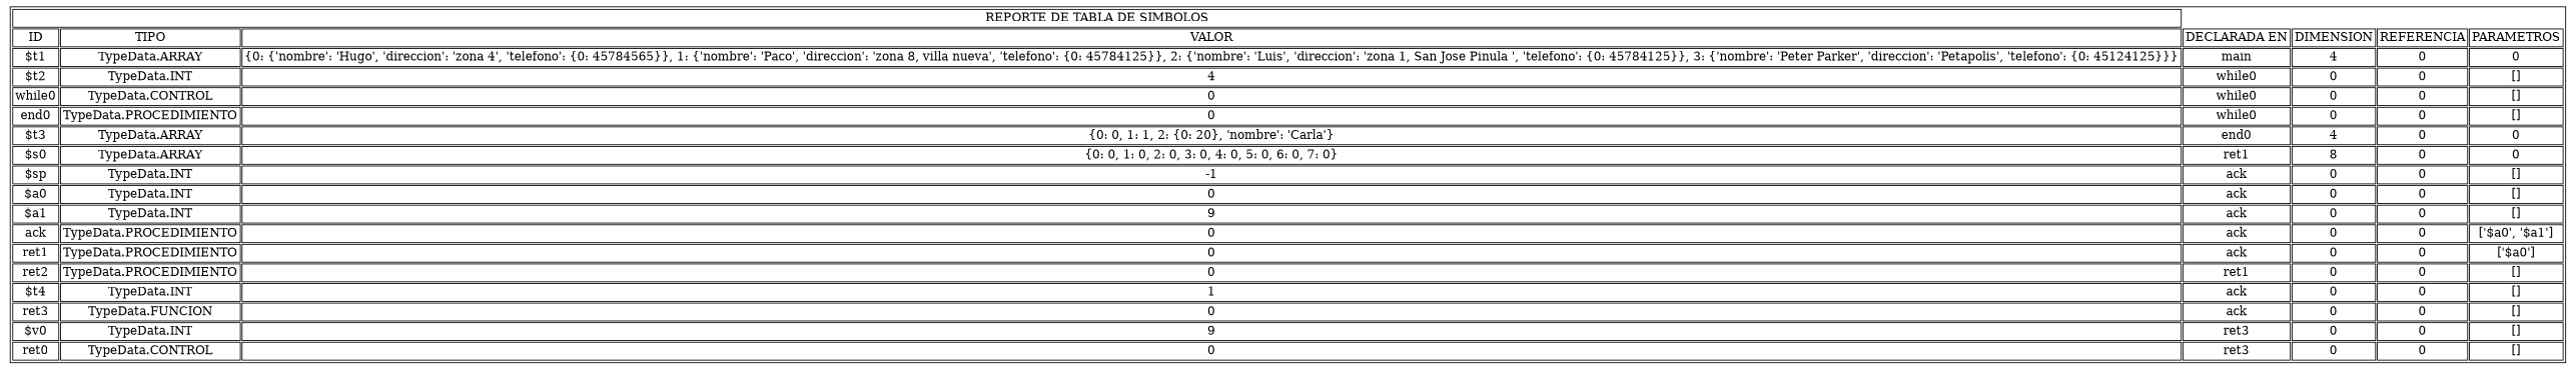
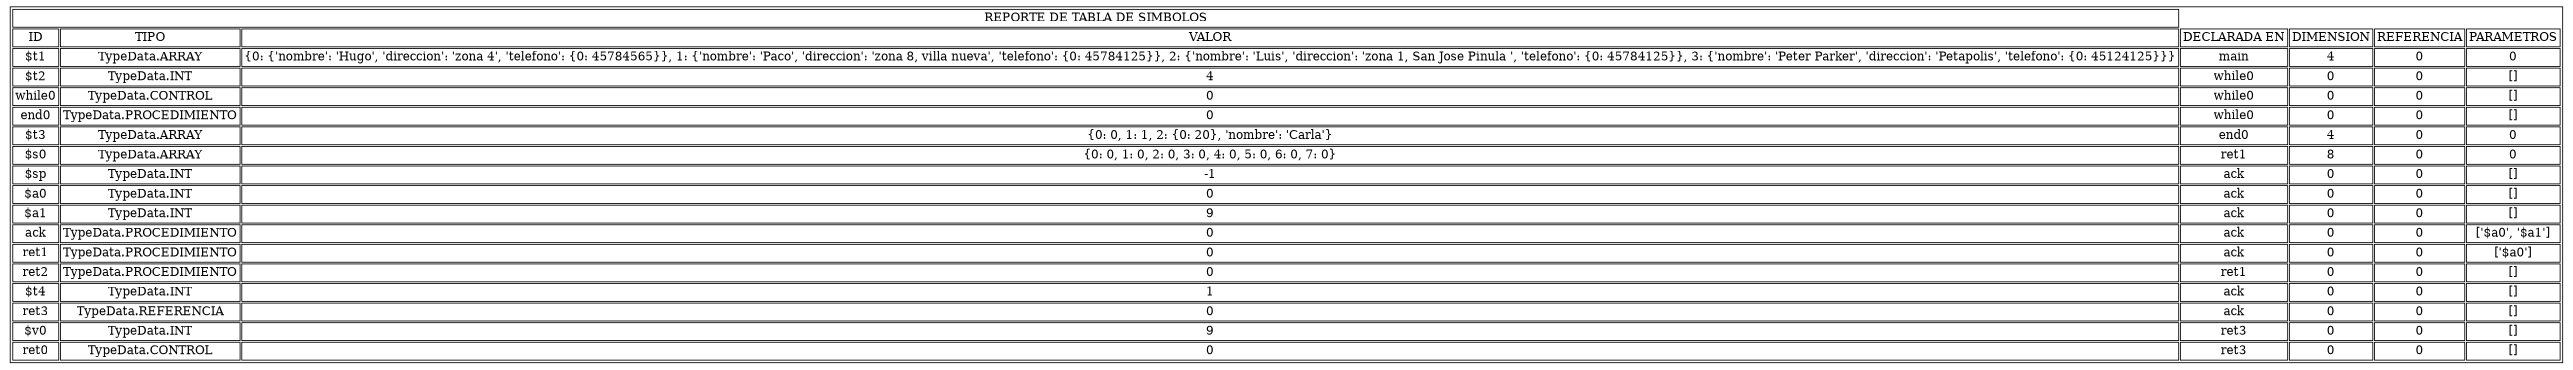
  digraph {
-   n1 [label=< <table border='1' cellborder='1'><tr><td colspan="3">REPORTE DE TABLA DE SIMBOLOS</td></tr><tr><td port='port_one'>ID</td><td port='port_two'>TIPO</td><td port='port_three'>VALOR</td><td port='port_four'>DECLARADA EN</td><td port='port_five'>DIMENSION</td><td port='port_six'>REFERENCIA</td><td port='port_seven'>PARAMETROS</td></tr><tr><td port='port_one'>$t1</td><td port='port_two'>TypeData.ARRAY</td><td port='port_three'>{0: {'nombre': 'Hugo', 'direccion': 'zona 4', 'telefono': {0: 45784565}}, 1: {'nombre': 'Paco', 'direccion': 'zona 8, villa nueva', 'telefono': {0: 45784125}}, 2: {'nombre': 'Luis', 'direccion': 'zona 1, San Jose Pinula ', 'telefono': {0: 45784125}}, 3: {'nombre': 'Peter Parker', 'direccion': 'Petapolis', 'telefono': {0: 45124125}}}</td><td port='port_four'>main</td><td port='port_five'>4</td><td port='port_six'>0</td><td port='port_seven'>0</td></tr><tr><td port='port_one'>$t2</td><td port='port_two'>TypeData.INT</td><td port='port_three'>4</td><td port='port_four'>while0</td><td port='port_five'>0</td><td port='port_six'>0</td><td port='port_seven'>[]</td></tr><tr><td port='port_one'>while0</td><td port='port_two'>TypeData.CONTROL</td><td port='port_three'>0</td><td port='port_four'>while0</td><td port='port_five'>0</td><td port='port_six'>0</td><td port='port_seven'>[]</td></tr><tr><td port='port_one'>end0</td><td port='port_two'>TypeData.PROCEDIMIENTO</td><td port='port_three'>0</td><td port='port_four'>while0</td><td port='port_five'>0</td><td port='port_six'>0</td><td port='port_seven'>[]</td></tr><tr><td port='port_one'>$t3</td><td port='port_two'>TypeData.ARRAY</td><td port='port_three'>{0: 0, 1: 1, 2: {0: 20}, 'nombre': 'Carla'}</td><td port='port_four'>end0</td><td port='port_five'>4</td><td port='port_six'>0</td><td port='port_seven'>0</td></tr><tr><td port='port_one'>$s0</td><td port='port_two'>TypeData.ARRAY</td><td port='port_three'>{0: 0, 1: 0, 2: 0, 3: 0, 4: 0, 5: 0, 6: 0, 7: 0}</td><td port='port_four'>ret1</td><td port='port_five'>8</td><td port='port_six'>0</td><td port='port_seven'>0</td></tr><tr><td port='port_one'>$sp</td><td port='port_two'>TypeData.INT</td><td port='port_three'>-1</td><td port='port_four'>ack</td><td port='port_five'>0</td><td port='port_six'>0</td><td port='port_seven'>[]</td></tr><tr><td port='port_one'>$a0</td><td port='port_two'>TypeData.INT</td><td port='port_three'>0</td><td port='port_four'>ack</td><td port='port_five'>0</td><td port='port_six'>0</td><td port='port_seven'>[]</td></tr><tr><td port='port_one'>$a1</td><td port='port_two'>TypeData.INT</td><td port='port_three'>9</td><td port='port_four'>ack</td><td port='port_five'>0</td><td port='port_six'>0</td><td port='port_seven'>[]</td></tr><tr><td port='port_one'>ack</td><td port='port_two'>TypeData.PROCEDIMIENTO</td><td port='port_three'>0</td><td port='port_four'>ack</td><td port='port_five'>0</td><td port='port_six'>0</td><td port='port_seven'>['$a0', '$a1']</td></tr><tr><td port='port_one'>ret1</td><td port='port_two'>TypeData.PROCEDIMIENTO</td><td port='port_three'>0</td><td port='port_four'>ack</td><td port='port_five'>0</td><td port='port_six'>0</td><td port='port_seven'>['$a0']</td></tr><tr><td port='port_one'>ret2</td><td port='port_two'>TypeData.PROCEDIMIENTO</td><td port='port_three'>0</td><td port='port_four'>ret1</td><td port='port_five'>0</td><td port='port_six'>0</td><td port='port_seven'>[]</td></tr><tr><td port='port_one'>$t4</td><td port='port_two'>TypeData.INT</td><td port='port_three'>1</td><td port='port_four'>ack</td><td port='port_five'>0</td><td port='port_six'>0</td><td port='port_seven'>[]</td></tr><tr><td port='port_one'>ret3</td><td port='port_two'>TypeData.FUNCION</td><td port='port_three'>0</td><td port='port_four'>ack</td><td port='port_five'>0</td><td port='port_six'>0</td><td port='port_seven'>[]</td></tr><tr><td port='port_one'>$v0</td><td port='port_two'>TypeData.INT</td><td port='port_three'>9</td><td port='port_four'>ret3</td><td port='port_five'>0</td><td port='port_six'>0</td><td port='port_seven'>[]</td></tr><tr><td port='port_one'>ret0</td><td port='port_two'>TypeData.CONTROL</td><td port='port_three'>0</td><td port='port_four'>ret3</td><td port='port_five'>0</td><td port='port_six'>0</td><td port='port_seven'>[]</td></tr></table> > shape=plaintext]
+   n1 [label=< <table border='1' cellborder='1'><tr><td colspan="3">REPORTE DE TABLA DE SIMBOLOS</td></tr><tr><td port='port_one'>ID</td><td port='port_two'>TIPO</td><td port='port_three'>VALOR</td><td port='port_four'>DECLARADA EN</td><td port='port_five'>DIMENSION</td><td port='port_six'>REFERENCIA</td><td port='port_seven'>PARAMETROS</td></tr><tr><td port='port_one'>$t1</td><td port='port_two'>TypeData.ARRAY</td><td port='port_three'>{0: {'nombre': 'Hugo', 'direccion': 'zona 4', 'telefono': {0: 45784565}}, 1: {'nombre': 'Paco', 'direccion': 'zona 8, villa nueva', 'telefono': {0: 45784125}}, 2: {'nombre': 'Luis', 'direccion': 'zona 1, San Jose Pinula ', 'telefono': {0: 45784125}}, 3: {'nombre': 'Peter Parker', 'direccion': 'Petapolis', 'telefono': {0: 45124125}}}</td><td port='port_four'>main</td><td port='port_five'>4</td><td port='port_six'>0</td><td port='port_seven'>0</td></tr><tr><td port='port_one'>$t2</td><td port='port_two'>TypeData.INT</td><td port='port_three'>4</td><td port='port_four'>while0</td><td port='port_five'>0</td><td port='port_six'>0</td><td port='port_seven'>[]</td></tr><tr><td port='port_one'>while0</td><td port='port_two'>TypeData.CONTROL</td><td port='port_three'>0</td><td port='port_four'>while0</td><td port='port_five'>0</td><td port='port_six'>0</td><td port='port_seven'>[]</td></tr><tr><td port='port_one'>end0</td><td port='port_two'>TypeData.PROCEDIMIENTO</td><td port='port_three'>0</td><td port='port_four'>while0</td><td port='port_five'>0</td><td port='port_six'>0</td><td port='port_seven'>[]</td></tr><tr><td port='port_one'>$t3</td><td port='port_two'>TypeData.ARRAY</td><td port='port_three'>{0: 0, 1: 1, 2: {0: 20}, 'nombre': 'Carla'}</td><td port='port_four'>end0</td><td port='port_five'>4</td><td port='port_six'>0</td><td port='port_seven'>0</td></tr><tr><td port='port_one'>$s0</td><td port='port_two'>TypeData.ARRAY</td><td port='port_three'>{0: 0, 1: 0, 2: 0, 3: 0, 4: 0, 5: 0, 6: 0, 7: 0}</td><td port='port_four'>ret1</td><td port='port_five'>8</td><td port='port_six'>0</td><td port='port_seven'>0</td></tr><tr><td port='port_one'>$sp</td><td port='port_two'>TypeData.INT</td><td port='port_three'>-1</td><td port='port_four'>ack</td><td port='port_five'>0</td><td port='port_six'>0</td><td port='port_seven'>[]</td></tr><tr><td port='port_one'>$a0</td><td port='port_two'>TypeData.INT</td><td port='port_three'>0</td><td port='port_four'>ack</td><td port='port_five'>0</td><td port='port_six'>0</td><td port='port_seven'>[]</td></tr><tr><td port='port_one'>$a1</td><td port='port_two'>TypeData.INT</td><td port='port_three'>9</td><td port='port_four'>ack</td><td port='port_five'>0</td><td port='port_six'>0</td><td port='port_seven'>[]</td></tr><tr><td port='port_one'>ack</td><td port='port_two'>TypeData.PROCEDIMIENTO</td><td port='port_three'>0</td><td port='port_four'>ack</td><td port='port_five'>0</td><td port='port_six'>0</td><td port='port_seven'>['$a0', '$a1']</td></tr><tr><td port='port_one'>ret1</td><td port='port_two'>TypeData.PROCEDIMIENTO</td><td port='port_three'>0</td><td port='port_four'>ack</td><td port='port_five'>0</td><td port='port_six'>0</td><td port='port_seven'>['$a0']</td></tr><tr><td port='port_one'>ret2</td><td port='port_two'>TypeData.PROCEDIMIENTO</td><td port='port_three'>0</td><td port='port_four'>ret1</td><td port='port_five'>0</td><td port='port_six'>0</td><td port='port_seven'>[]</td></tr><tr><td port='port_one'>$t4</td><td port='port_two'>TypeData.INT</td><td port='port_three'>1</td><td port='port_four'>ack</td><td port='port_five'>0</td><td port='port_six'>0</td><td port='port_seven'>[]</td></tr><tr><td port='port_one'>ret3</td><td port='port_two'>TypeData.REFERENCIA</td><td port='port_three'>0</td><td port='port_four'>ack</td><td port='port_five'>0</td><td port='port_six'>0</td><td port='port_seven'>[]</td></tr><tr><td port='port_one'>$v0</td><td port='port_two'>TypeData.INT</td><td port='port_three'>9</td><td port='port_four'>ret3</td><td port='port_five'>0</td><td port='port_six'>0</td><td port='port_seven'>[]</td></tr><tr><td port='port_one'>ret0</td><td port='port_two'>TypeData.CONTROL</td><td port='port_three'>0</td><td port='port_four'>ret3</td><td port='port_five'>0</td><td port='port_six'>0</td><td port='port_seven'>[]</td></tr></table> > shape=plaintext]
  }
